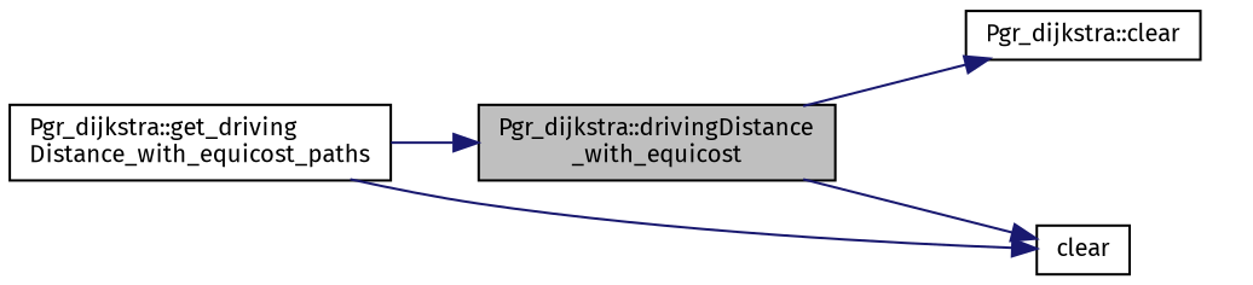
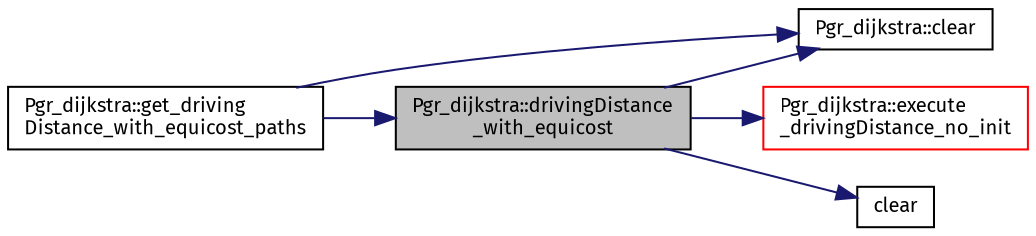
  digraph {
    fontname="Fira Sans"
    rankdir=LR
    node [color=black fillcolor=white fontname="Fira Sans" fontsize=10 shape=record style=filled]
    edge [color=midnightblue fontname="Fira Sans" fontsize=10 labelfontname=Helvetica labelfontsize=10 style=solid]
    n1 [fillcolor=grey75 fontcolor=black height=0.2 label="Pgr_dijkstra::drivingDistance\l_with_equicost" width=0.4]
    n2 [height=0.2 label="Pgr_dijkstra::clear" width=0.4]
+   n3 [color=red height=0.2 label="Pgr_dijkstra::execute\l_drivingDistance_no_init" width=0.4]
    n4 [height=0.2 label=clear width=0.4]
    n5 [height=0.2 label="Pgr_dijkstra::get_driving\lDistance_with_equicost_paths" width=0.4]
    n1 -> n2
+   n1 -> n3
    n1 -> n4
    n5 -> n1
-   n5 -> n4
+   n5 -> n2
  }
